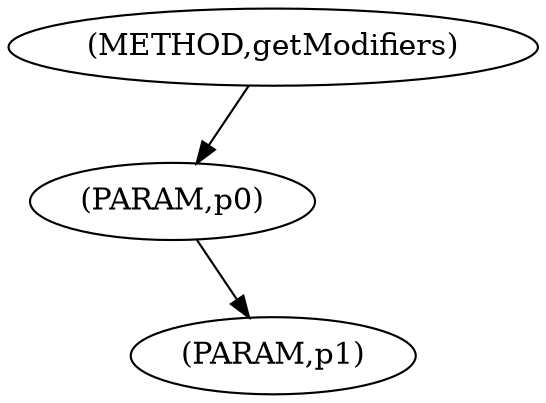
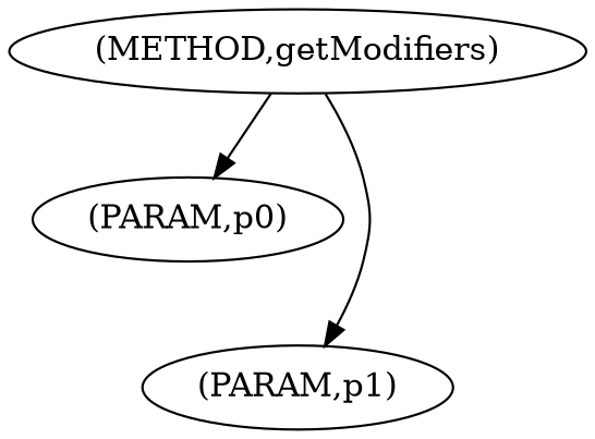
  digraph {
    n1 [label=<(METHOD,getModifiers)>]
    n2 [label=<(PARAM,p0)>]
    n3 [label=<(PARAM,p1)>]
    n1 -> n2
-   n2 -> n3
+   n1 -> n3
  }
